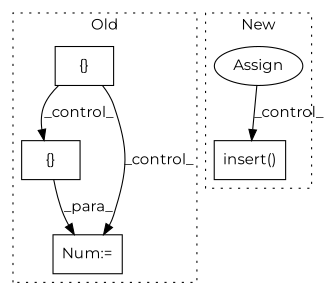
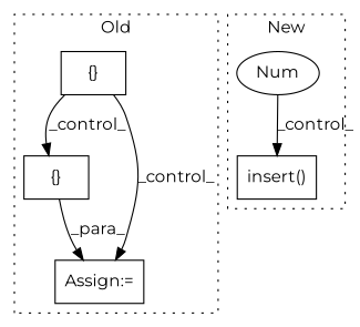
  digraph {
    fontname=Montserrat
    node [a=59 fontname=Montserrat l="1,0" shape=box]
    edge [fontname=Montserrat]
    n1 [label="{}" s="6480,6482"]
-   n2 [a=68 l=4 label="Num:=" s=6476]
+   n2 [a=68 l=4 label="Assign:=" s=6476]
    n3 [label="{}" s="6423,6453"]
    n4 [a=75 l="12,1" label="insert()" s="6438,6454"]
-   n5 [a=76 l=1 label=Assign s=6450 shape=ellipse]
+   n5 [a=76 l=1 label=Num s=6450 shape=ellipse]
    subgraph cluster_1 {
      label=Old
      style=dotted
      n1
      n2
      n3
    }
    subgraph cluster_2 {
      label=New
      style=dotted
      n4
      n5
    }
    n1 -> n2 [label=_para_]
    n3 -> n1 [label=_control_]
    n3 -> n2 [label=_control_]
    n5 -> n4 [label=_control_]
  }
